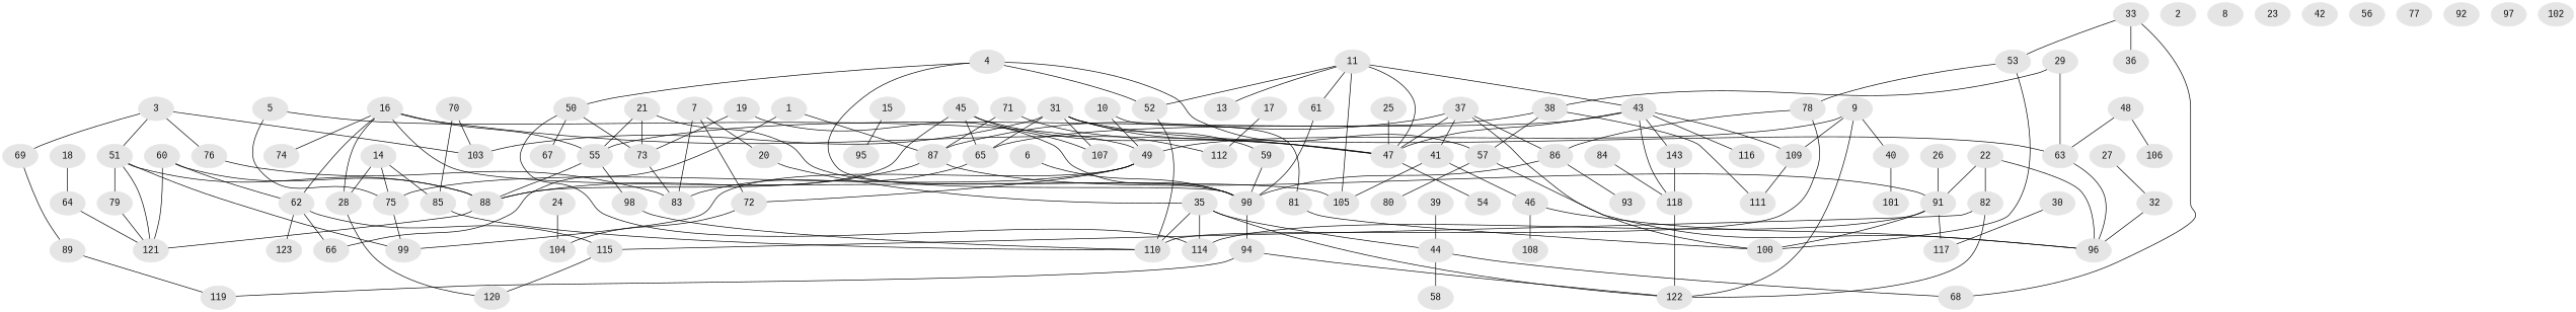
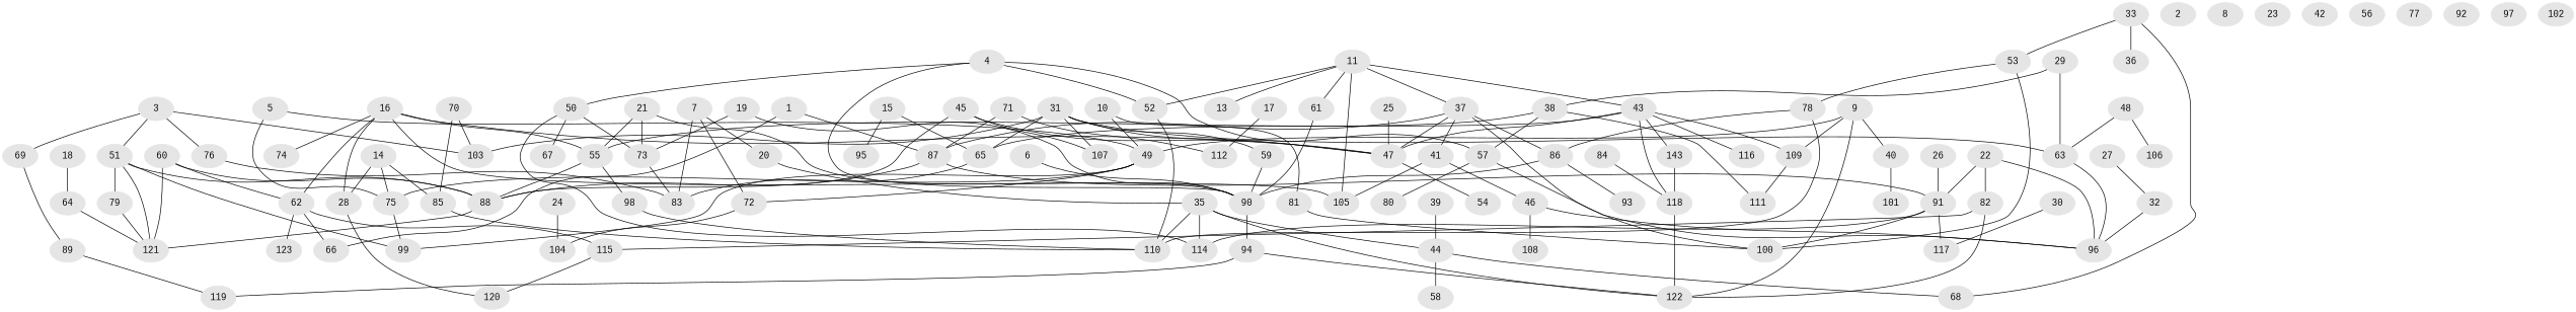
  graph {
    fontname="Liberation Mono"
    node [color=gray90 fontname="Liberation Mono" style=filled]
    edge [fontname="Liberation Mono"]
    1
    66
    87
    91
    88
    2
    3
    51
    69
    76
    103
    99
    79
    121
    89
    83
    4
    50
    52
    57
    90
    73
    114
    67
    110
    96
    80
    94
    5
    49
    75
    72
    6
    7
    20
    35
    104
    8
    9
    40
    109
    122
    101
    111
    10
    81
    100
    11
    13
    37
    43
    61
    105
    47
    41
    86
    65
    n58 [label=143]
    116
    118
    14
    28
    85
    120
    15
    95
    16
    55
    62
    74
    54
    98
    115
    123
    17
    112
    18
    64
    19
    44
    21
    22
    82
    117
    23
    24
    25
    26
    27
    32
    29
    38
    63
    30
    31
    59
    107
    33
    36
    53
    68
    58
    78
    46
    93
    39
    108
    42
    45
    48
    106
    56
    60
    119
    70
    71
    77
    84
    92
    97
    102
    1 -- 66
    1 -- 87
    87 -- 91
    87 -- 88
    91 -- 114
    91 -- 100
    91 -- 117
    88 -- 121
    3 -- 51
    3 -- 69
    3 -- 76
    3 -- 103
    51 -- 88
    51 -- 99
    51 -- 79
    51 -- 121
    69 -- 89
    76 -- 83
    79 -- 121
    89 -- 119
    4 -- 50
    4 -- 52
    4 -- 57
    4 -- 90
    50 -- 73
    50 -- 114
    50 -- 67
    52 -- 110
    57 -- 96
    57 -- 80
    90 -- 94
    73 -- 83
    94 -- 122
    94 -- 119
    5 -- 49
    5 -- 75
    49 -- 99
    49 -- 75
    49 -- 72
    75 -- 99
    72 -- 104
    6 -- 90
    7 -- 83
    7 -- 72
    7 -- 20
    20 -- 35
    35 -- 114
    35 -- 110
    35 -- 122
    35 -- 44
    9 -- 49
    9 -- 40
    9 -- 109
    9 -- 122
    40 -- 101
    109 -- 111
    10 -- 49
    10 -- 81
    81 -- 100
    11 -- 52
    11 -- 13
-   11 -- 47
+   11 -- 37
    11 -- 43
    11 -- 61
    11 -- 105
    37 -- 87
    37 -- 100
    37 -- 47
    37 -- 41
    37 -- 86
    43 -- 109
    43 -- 47
    43 -- 65
    43 -- n58
    43 -- 116
    43 -- 118
    61 -- 90
    47 -- 54
    41 -- 105
    41 -- 46
    86 -- 90
    86 -- 93
    65 -- 83
    n58 -- 118
    118 -- 122
    14 -- 75
    14 -- 28
    14 -- 85
    28 -- 120
    85 -- 110
-   45 -- 65
+   15 -- 65
    15 -- 95
    16 -- 105
    16 -- 47
    16 -- 28
    16 -- 55
    16 -- 62
    16 -- 74
    55 -- 88
    55 -- 98
    62 -- 66
    62 -- 115
    62 -- 123
    98 -- 110
    115 -- 120
    17 -- 112
    18 -- 64
    64 -- 121
    19 -- 90
    19 -- 73
    44 -- 68
    44 -- 58
    21 -- 90
    21 -- 73
    21 -- 55
    22 -- 91
    22 -- 96
    22 -- 82
    82 -- 122
    82 -- 115
    24 -- 104
    25 -- 47
    26 -- 91
    27 -- 32
    32 -- 96
    29 -- 38
    29 -- 63
    38 -- 57
    38 -- 111
    38 -- 55
    63 -- 96
    30 -- 117
    31 -- 103
    31 -- 47
    31 -- 65
    31 -- 63
    31 -- 59
    31 -- 107
    59 -- 90
    33 -- 36
    33 -- 53
    33 -- 68
    53 -- 100
    53 -- 78
    78 -- 110
    78 -- 86
    46 -- 96
    46 -- 108
    39 -- 44
    45 -- 88
    45 -- 47
    45 -- 107
    48 -- 63
    48 -- 106
    60 -- 88
    60 -- 121
    60 -- 62
    70 -- 103
    70 -- 85
    71 -- 87
    71 -- 112
    84 -- 118
  }
